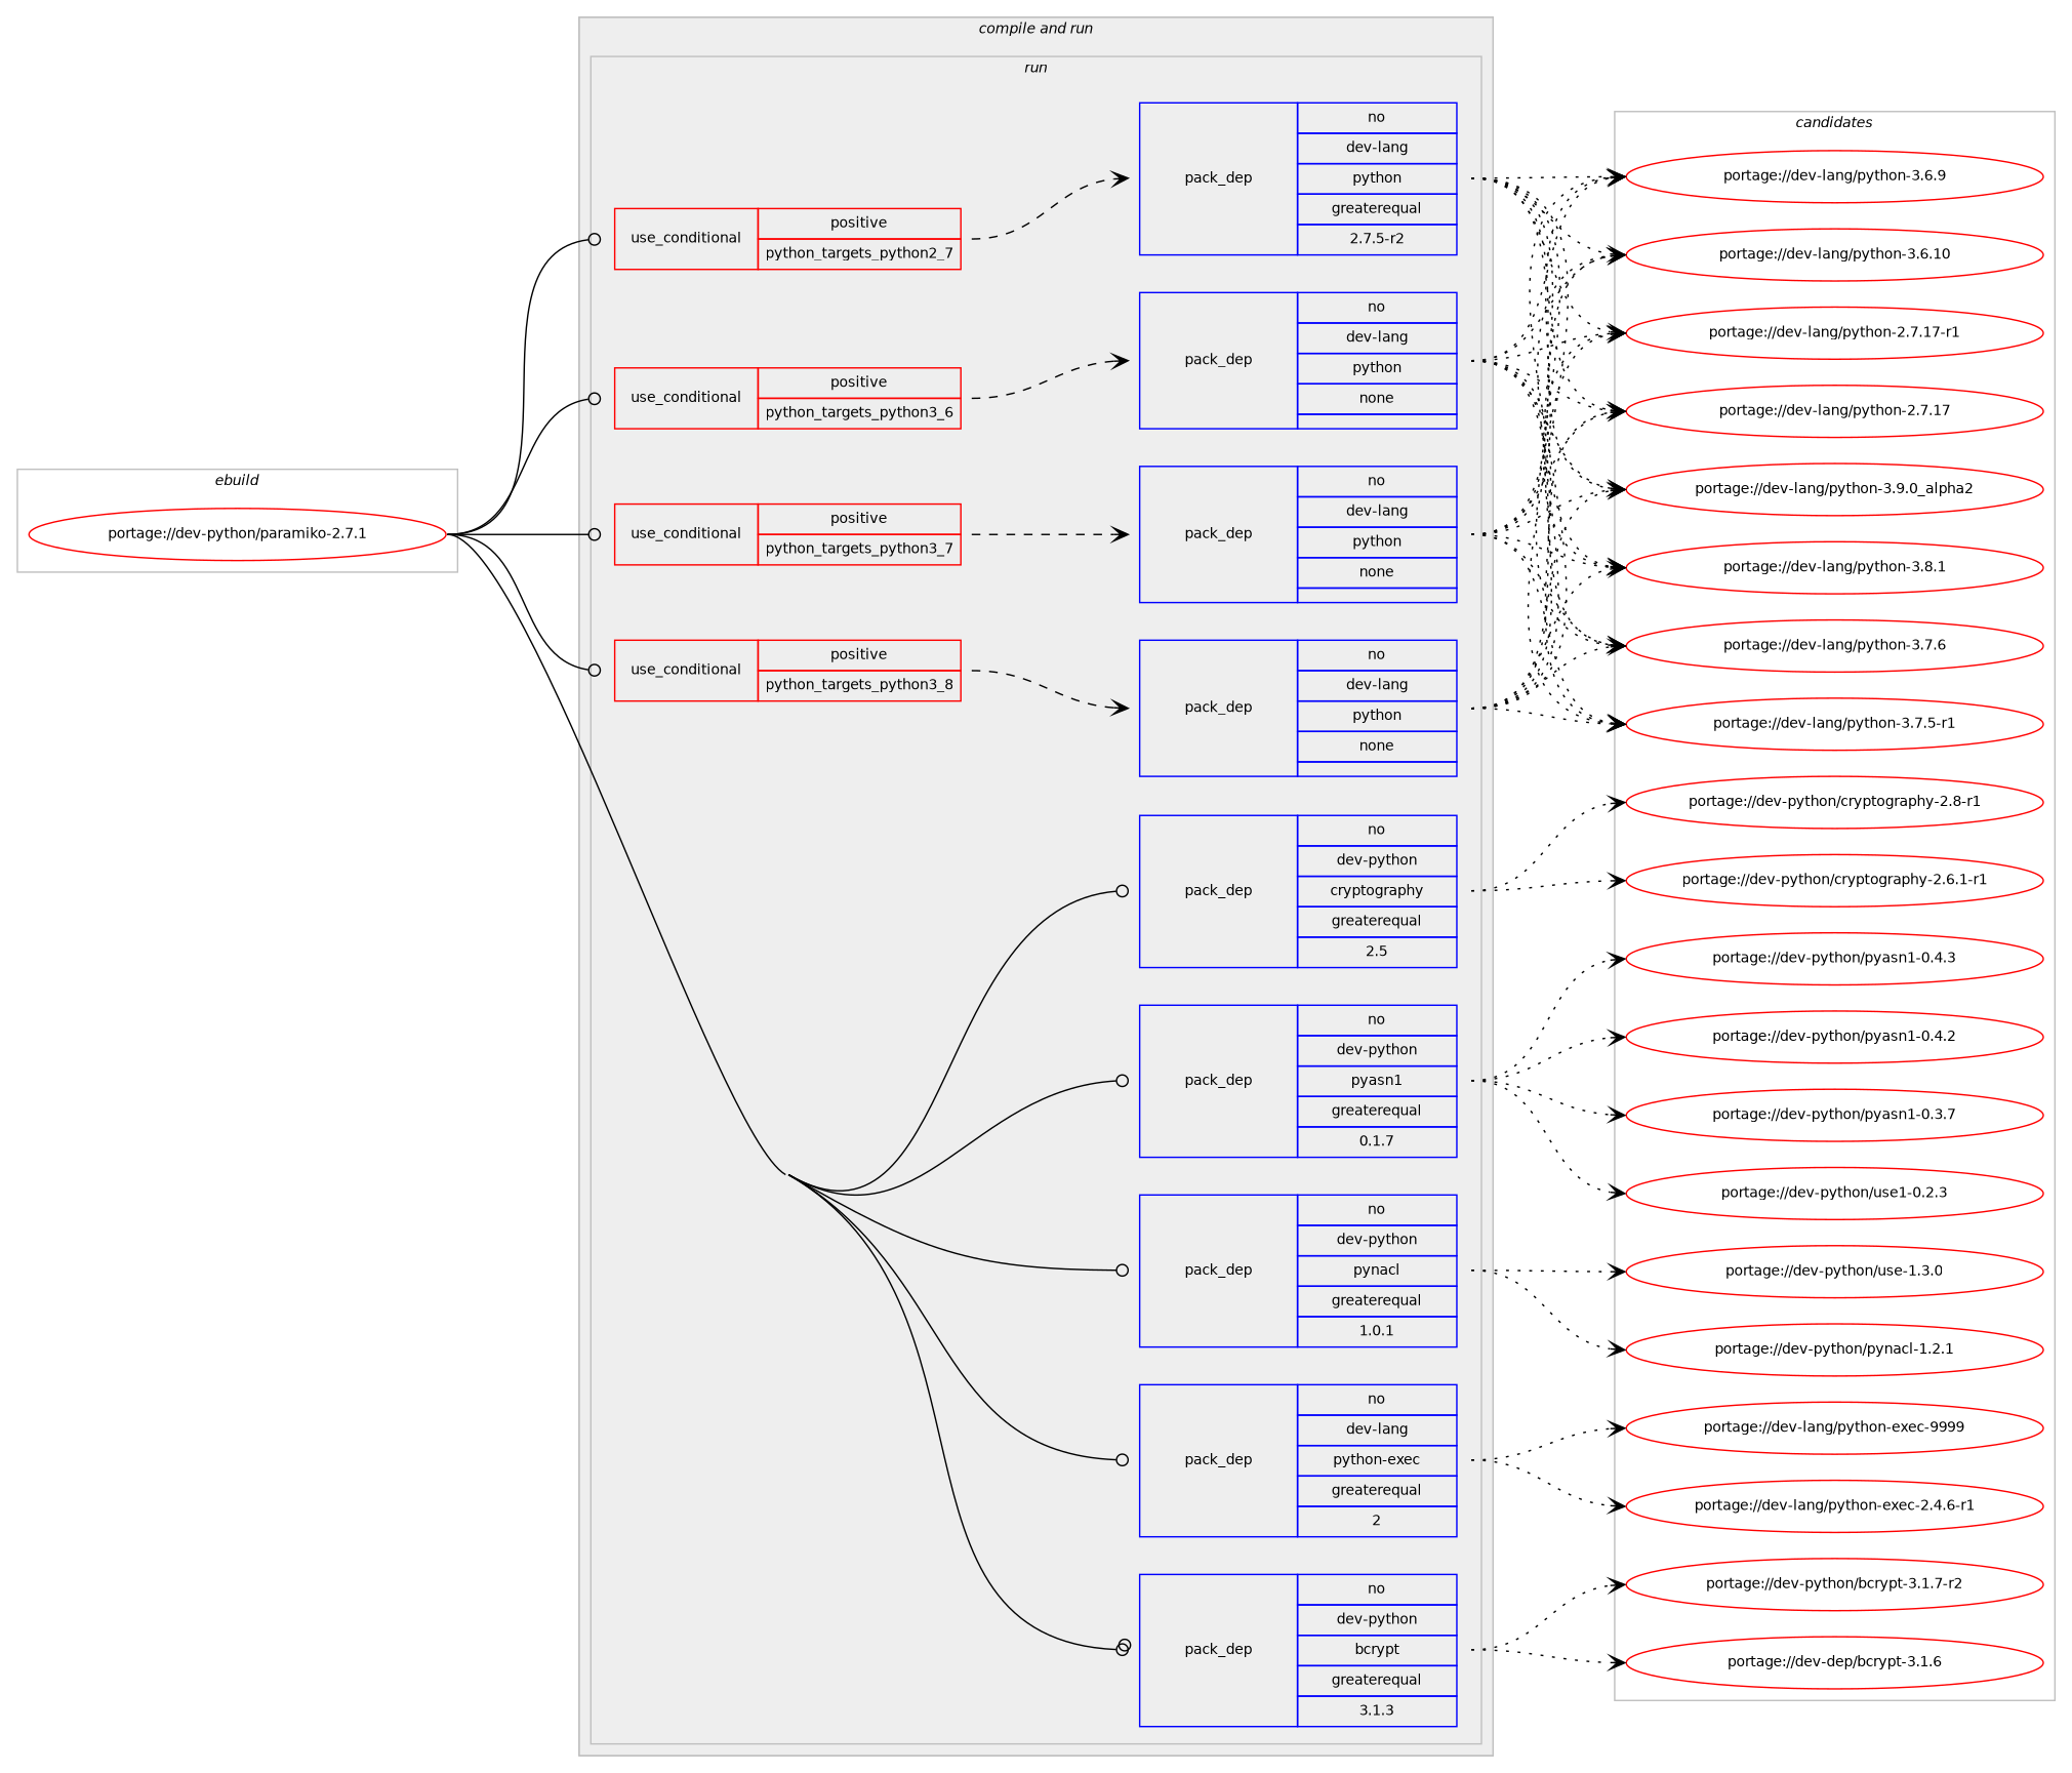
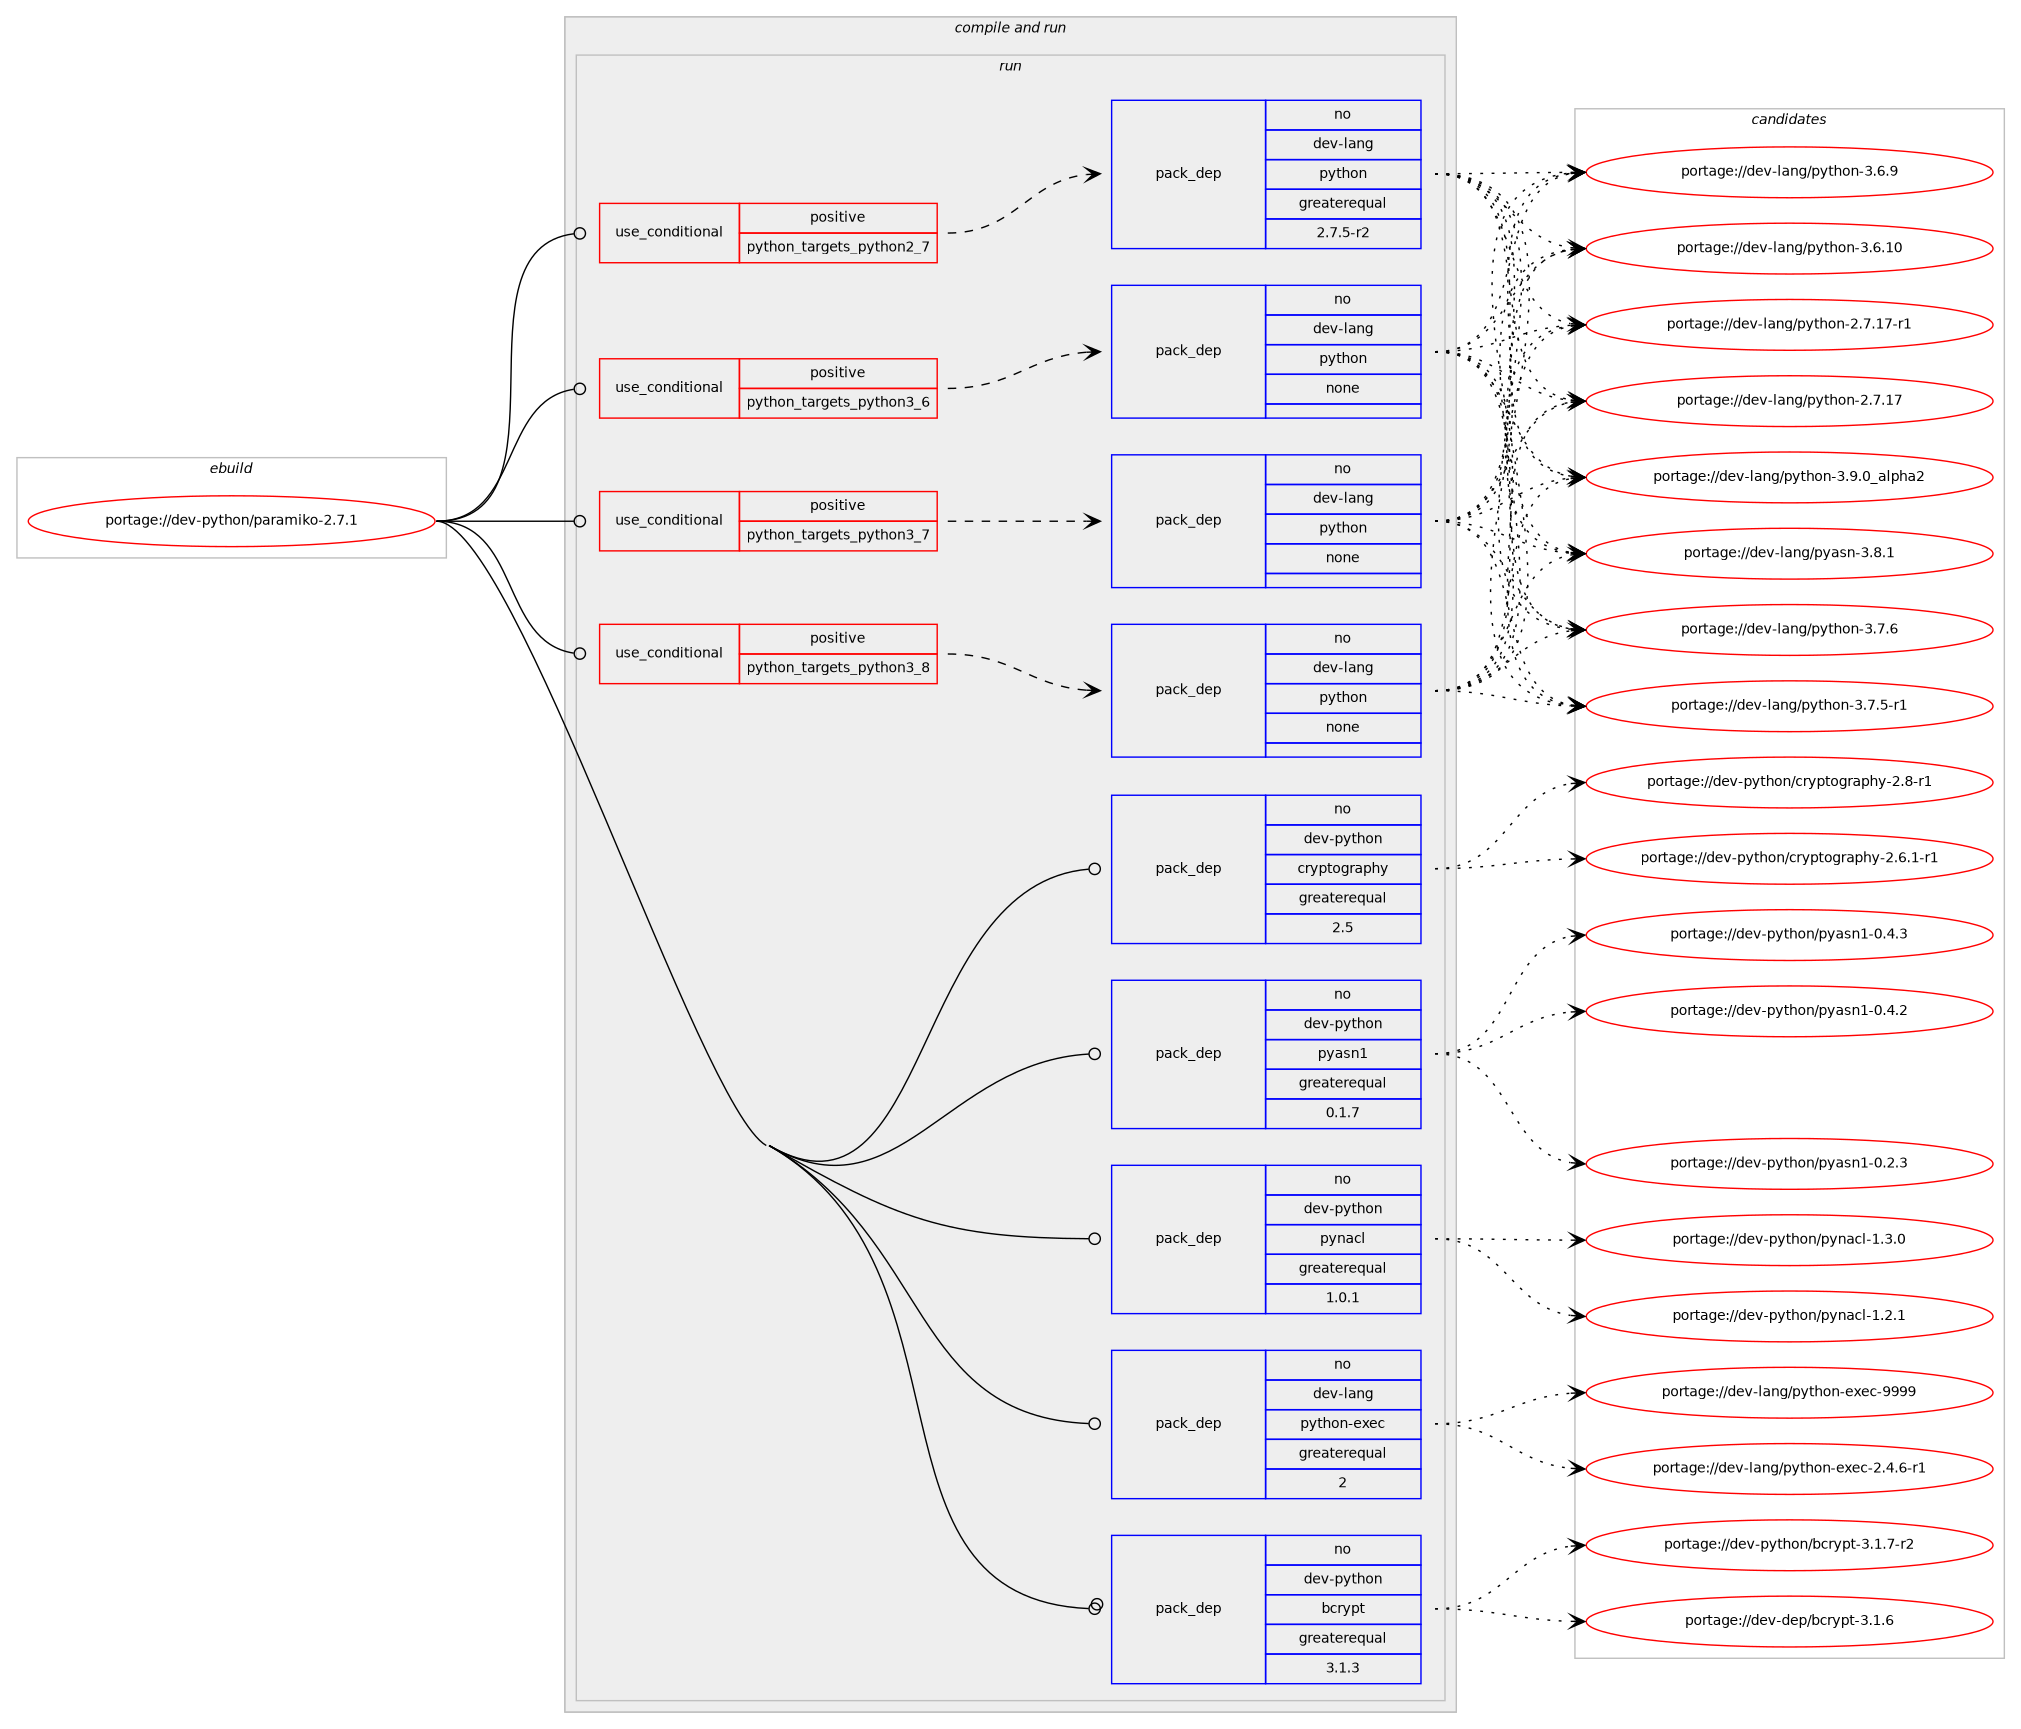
  digraph {
    compound=true
    concentrate=true
    fontname=Helvetica
    fontsize=10
    newrank=true
    rankdir=LR
    ranksep=1.5
    node [color=red fontname=Helvetica fontsize=10]
    edge [arrowhead=vee headport=w style=dotted tailport=e weight=100]
    n1 [label="portage://dev-python/paramiko-2.7.1" width=4]
    n2 [color=blue label=<<TABLE BORDER="0" CELLBORDER="1" CELLSPACING="0" CELLPADDING="4" WIDTH="220"><TR><TD ROWSPAN="6" CELLPADDING="30">pack_dep</TD></TR><TR><TD WIDTH="110">no</TD></TR><TR><TD>dev-lang</TD></TR><TR><TD>python</TD></TR><TR><TD>greaterequal</TD></TR><TR><TD>2.7.5-r2</TD></TR></TABLE>> shape=none]
    n3 [label=<<TABLE BORDER="0" CELLBORDER="1" CELLSPACING="0" CELLPADDING="4"><TR><TD ROWSPAN="3" CELLPADDING="10">use_conditional</TD></TR><TR><TD>positive</TD></TR><TR><TD>python_targets_python2_7</TD></TR></TABLE>> shape=none]
    n4 [color=blue label=<<TABLE BORDER="0" CELLBORDER="1" CELLSPACING="0" CELLPADDING="4" WIDTH="220"><TR><TD ROWSPAN="6" CELLPADDING="30">pack_dep</TD></TR><TR><TD WIDTH="110">no</TD></TR><TR><TD>dev-lang</TD></TR><TR><TD>python</TD></TR><TR><TD>none</TD></TR><TR><TD></TD></TR></TABLE>> shape=none]
    n5 [label=<<TABLE BORDER="0" CELLBORDER="1" CELLSPACING="0" CELLPADDING="4"><TR><TD ROWSPAN="3" CELLPADDING="10">use_conditional</TD></TR><TR><TD>positive</TD></TR><TR><TD>python_targets_python3_6</TD></TR></TABLE>> shape=none]
    n6 [color=blue label=<<TABLE BORDER="0" CELLBORDER="1" CELLSPACING="0" CELLPADDING="4" WIDTH="220"><TR><TD ROWSPAN="6" CELLPADDING="30">pack_dep</TD></TR><TR><TD WIDTH="110">no</TD></TR><TR><TD>dev-lang</TD></TR><TR><TD>python</TD></TR><TR><TD>none</TD></TR><TR><TD></TD></TR></TABLE>> shape=none]
    n7 [label=<<TABLE BORDER="0" CELLBORDER="1" CELLSPACING="0" CELLPADDING="4"><TR><TD ROWSPAN="3" CELLPADDING="10">use_conditional</TD></TR><TR><TD>positive</TD></TR><TR><TD>python_targets_python3_7</TD></TR></TABLE>> shape=none]
    n8 [color=blue label=<<TABLE BORDER="0" CELLBORDER="1" CELLSPACING="0" CELLPADDING="4" WIDTH="220"><TR><TD ROWSPAN="6" CELLPADDING="30">pack_dep</TD></TR><TR><TD WIDTH="110">no</TD></TR><TR><TD>dev-lang</TD></TR><TR><TD>python</TD></TR><TR><TD>none</TD></TR><TR><TD></TD></TR></TABLE>> shape=none]
    n9 [label=<<TABLE BORDER="0" CELLBORDER="1" CELLSPACING="0" CELLPADDING="4"><TR><TD ROWSPAN="3" CELLPADDING="10">use_conditional</TD></TR><TR><TD>positive</TD></TR><TR><TD>python_targets_python3_8</TD></TR></TABLE>> shape=none]
    n10 [color=blue label=<<TABLE BORDER="0" CELLBORDER="1" CELLSPACING="0" CELLPADDING="4" WIDTH="220"><TR><TD ROWSPAN="6" CELLPADDING="30">pack_dep</TD></TR><TR><TD WIDTH="110">no</TD></TR><TR><TD>dev-lang</TD></TR><TR><TD>python-exec</TD></TR><TR><TD>greaterequal</TD></TR><TR><TD>2</TD></TR></TABLE>> shape=none]
    n11 [color=blue label=<<TABLE BORDER="0" CELLBORDER="1" CELLSPACING="0" CELLPADDING="4" WIDTH="220"><TR><TD ROWSPAN="6" CELLPADDING="30">pack_dep</TD></TR><TR><TD WIDTH="110">no</TD></TR><TR><TD>dev-python</TD></TR><TR><TD>bcrypt</TD></TR><TR><TD>greaterequal</TD></TR><TR><TD>3.1.3</TD></TR></TABLE>> shape=none]
    n12 [color=blue label=<<TABLE BORDER="0" CELLBORDER="1" CELLSPACING="0" CELLPADDING="4" WIDTH="220"><TR><TD ROWSPAN="6" CELLPADDING="30">pack_dep</TD></TR><TR><TD WIDTH="110">no</TD></TR><TR><TD>dev-python</TD></TR><TR><TD>cryptography</TD></TR><TR><TD>greaterequal</TD></TR><TR><TD>2.5</TD></TR></TABLE>> shape=none]
    n13 [color=blue label=<<TABLE BORDER="0" CELLBORDER="1" CELLSPACING="0" CELLPADDING="4" WIDTH="220"><TR><TD ROWSPAN="6" CELLPADDING="30">pack_dep</TD></TR><TR><TD WIDTH="110">no</TD></TR><TR><TD>dev-python</TD></TR><TR><TD>pyasn1</TD></TR><TR><TD>greaterequal</TD></TR><TR><TD>0.1.7</TD></TR></TABLE>> shape=none]
    n14 [color=blue label=<<TABLE BORDER="0" CELLBORDER="1" CELLSPACING="0" CELLPADDING="4" WIDTH="220"><TR><TD ROWSPAN="6" CELLPADDING="30">pack_dep</TD></TR><TR><TD WIDTH="110">no</TD></TR><TR><TD>dev-python</TD></TR><TR><TD>pynacl</TD></TR><TR><TD>greaterequal</TD></TR><TR><TD>1.0.1</TD></TR></TABLE>> shape=none]
    n15 [label="portage://dev-lang/python-3.9.0_alpha2" width=4]
-   n16 [label="portage://dev-lang/python-3.8.1" width=4]
+   n16 [label="portage://dev-lang/pyasn-3.8.1" width=4]
    n17 [label="portage://dev-lang/python-3.7.6" width=4]
    n18 [label="portage://dev-lang/python-3.7.5-r1" width=4]
    n19 [label="portage://dev-lang/python-3.6.9" width=4]
    n20 [label="portage://dev-lang/python-3.6.10" width=4]
    n21 [label="portage://dev-lang/python-2.7.17-r1" width=4]
    n22 [label="portage://dev-lang/python-2.7.17" width=4]
    n23 [label="portage://dev-lang/python-exec-9999" width=4]
    n24 [label="portage://dev-lang/python-exec-2.4.6-r1" width=4]
    n25 [label="portage://dev-python/bcrypt-3.1.7-r2" width=4]
    n26 [label="portage://dev-dep/bcrypt-3.1.6" width=4]
-   n27 [label="portage://dev-python/use-1.3.0" width=4]
+   n27 [label="portage://dev-python/pynacl-1.3.0" width=4]
    n28 [label="portage://dev-python/pynacl-1.2.1" width=4]
    n29 [label="portage://dev-python/cryptography-2.8-r1" width=4]
    n30 [label="portage://dev-python/cryptography-2.6.1-r1" width=4]
    n31 [label="portage://dev-python/pyasn1-0.4.3" width=4]
    n32 [label="portage://dev-python/pyasn1-0.4.2" width=4]
-   n33 [label="portage://dev-python/pyasn1-0.3.7" width=4]
-   n34 [label="portage://dev-python/use1-0.2.3" width=4]
+   n34 [label="portage://dev-python/pyasn1-0.2.3" width=4]
    subgraph cluster_1 {
      color=gray
      label=<<i>ebuild</i>>
      n1
    }
    subgraph cluster_2 {
      color=gray
      label=<<i>dependencies</i>>
      subgraph cluster_3 {
        color=gray
        fillcolor="#eeeeee"
        label=<<i>compile</i>>
        style=filled
      }
      subgraph cluster_4 {
        color=gray
        fillcolor="#eeeeee"
        label=<<i>compile and run</i>>
        style=filled
      }
      subgraph cluster_5 {
        color=gray
        fillcolor="#eeeeee"
        label=<<i>run</i>>
        style=filled
        subgraph sub_6 {
          color=gray
          fillcolor="#eeeeee"
          label=<<i>run</i>>
          style=filled
          n3
          subgraph sub_7 {
            color=gray
            fillcolor="#eeeeee"
            label=<<i>run</i>>
            style=filled
            n2
          }
        }
        subgraph sub_8 {
          color=gray
          fillcolor="#eeeeee"
          label=<<i>run</i>>
          style=filled
          n5
          subgraph sub_9 {
            color=gray
            fillcolor="#eeeeee"
            label=<<i>run</i>>
            style=filled
            n4
          }
        }
        subgraph sub_10 {
          color=gray
          fillcolor="#eeeeee"
          label=<<i>run</i>>
          style=filled
          n7
          subgraph sub_11 {
            color=gray
            fillcolor="#eeeeee"
            label=<<i>run</i>>
            style=filled
            n6
          }
        }
        subgraph sub_12 {
          color=gray
          fillcolor="#eeeeee"
          label=<<i>run</i>>
          style=filled
          n9
          subgraph sub_13 {
            color=gray
            fillcolor="#eeeeee"
            label=<<i>run</i>>
            style=filled
            n8
          }
        }
        subgraph sub_14 {
          color=gray
          fillcolor="#eeeeee"
          label=<<i>run</i>>
          style=filled
          n10
        }
        subgraph sub_15 {
          color=gray
          fillcolor="#eeeeee"
          label=<<i>run</i>>
          style=filled
          n11
        }
        subgraph sub_16 {
          color=gray
          fillcolor="#eeeeee"
          label=<<i>run</i>>
          style=filled
          n12
        }
        subgraph sub_17 {
          color=gray
          fillcolor="#eeeeee"
          label=<<i>run</i>>
          style=filled
          n13
        }
        subgraph sub_18 {
          color=gray
          fillcolor="#eeeeee"
          label=<<i>run</i>>
          style=filled
          n14
        }
      }
    }
    subgraph cluster_19 {
      color=gray
      label=<<i>candidates</i>>
      rank=same
      subgraph sub_20 {
        color=black
        label=<<i>candidates</i>>
        nodesep=1
        rank=same
        n15
        n16
        n17
        n18
        n19
        n20
        n21
        n22
      }
      subgraph sub_21 {
        color=black
        label=<<i>candidates</i>>
        nodesep=1
        rank=same
        n15
        n16
        n17
        n18
        n19
        n20
        n21
        n22
      }
      subgraph sub_22 {
        color=black
        label=<<i>candidates</i>>
        nodesep=1
        rank=same
        n15
        n16
        n17
        n18
        n19
        n20
        n21
        n22
      }
      subgraph sub_23 {
        color=black
        label=<<i>candidates</i>>
        nodesep=1
        rank=same
        n15
        n16
        n17
        n18
        n19
        n20
        n21
        n22
      }
      subgraph sub_24 {
        color=black
        label=<<i>candidates</i>>
        nodesep=1
        rank=same
        n23
        n24
      }
      subgraph sub_25 {
        color=black
        label=<<i>candidates</i>>
        nodesep=1
        rank=same
        n25
        n26
      }
      subgraph sub_26 {
        color=black
        label=<<i>candidates</i>>
        nodesep=1
        rank=same
        n27
        n28
      }
      subgraph sub_27 {
        color=black
        label=<<i>candidates</i>>
        nodesep=1
        rank=same
        n29
        n30
      }
      subgraph sub_28 {
        color=black
        label=<<i>candidates</i>>
        nodesep=1
        rank=same
        n31
        n32
-       n33
        n34
      }
    }
    n1 -> n3 [arrowhead=odot style=solid weight=20]
    n1 -> n5 [arrowhead=odot style=solid weight=20]
    n1 -> n7 [arrowhead=odot style=solid weight=20]
    n1 -> n9 [arrowhead=odot style=solid weight=20]
    n1 -> n10 [arrowhead=odot style=solid weight=20]
    n1 -> n11 [arrowhead=odot style=solid weight=20]
    n1 -> n12 [arrowhead=odot style=solid weight=20]
    n1 -> n13 [arrowhead=odot style=solid weight=20]
    n1 -> n14 [arrowhead=odot style=solid weight=20]
    n2 -> n15
    n2 -> n16
    n2 -> n17
    n2 -> n18
    n2 -> n19
    n2 -> n20
    n2 -> n21
    n2 -> n22
    n3 -> n2 [style=dashed weight=20]
    n4 -> n15
    n4 -> n16
    n4 -> n17
    n4 -> n18
    n4 -> n19
    n4 -> n20
    n4 -> n21
    n4 -> n22
    n5 -> n4 [style=dashed weight=20]
    n6 -> n15
    n6 -> n16
    n6 -> n17
    n6 -> n18
    n6 -> n19
    n6 -> n20
    n6 -> n21
    n6 -> n22
    n7 -> n6 [style=dashed weight=20]
    n8 -> n15
    n8 -> n16
    n8 -> n17
    n8 -> n18
    n8 -> n19
    n8 -> n20
    n8 -> n21
    n8 -> n22
    n9 -> n8 [style=dashed weight=20]
    n10 -> n23
    n10 -> n24
    n11 -> n25
    n11 -> n26
    n12 -> n29
    n12 -> n30
    n13 -> n31
    n13 -> n32
-   n13 -> n33
    n13 -> n34
    n14 -> n27
    n14 -> n28
  }
